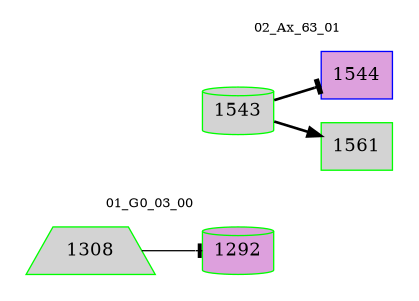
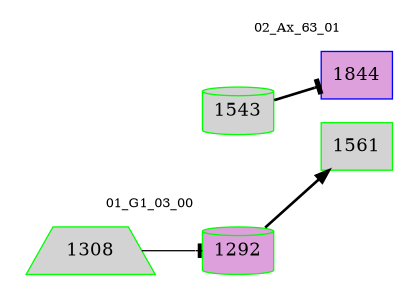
  digraph {
    rankdir=LR
    node [color=green fillcolor=lightgrey shape=cylinder style=filled]
    edge [arrowhead=tee color=black style=bold]
    n1 [label=1543]
-   n2 [color=blue fillcolor=plum label=1544 shape=box]
+   n2 [color=blue fillcolor=plum label=1844 shape=box]
    n3 [label=1561 shape=box]
    n4 [label=1308 shape=trapezium]
    n5 [fillcolor=plum label=1292]
    subgraph cluster_1 {
      color=white
      fontsize=10
      label="02_Ax_63_01"
      n1
      n2
      n3
    }
    subgraph cluster_2 {
      color=white
      fontsize=10
-     label="01_G0_03_00"
+     label="01_G1_03_00"
      n4
      n5
    }
    n1 -> n2
-   n1 -> n3 [arrowhead=normal]
+   n5 -> n3 [arrowhead=normal]
    n4 -> n5 [style=solid]
  }
